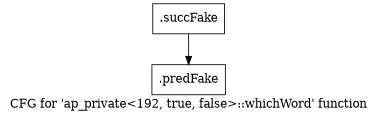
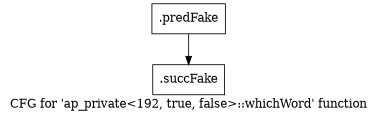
  digraph {
    label="CFG for 'ap_private\<192, true, false\>::whichWord' function"
    node [shape=record]
    n1 [label="{.predFake}"]
    n2 [filename="/mnt/xilinx/Vitis_HLS/2021.2/include/etc/ap_private.h" label="{.succFake}" linenumber=3505]
-   n2 -> n1 [execusionnum=2 filename="/mnt/xilinx/Vitis_HLS/2021.2/include/etc/ap_private.h"]
+   n1 -> n2 [execusionnum=2 filename="/mnt/xilinx/Vitis_HLS/2021.2/include/etc/ap_private.h"]
  }
